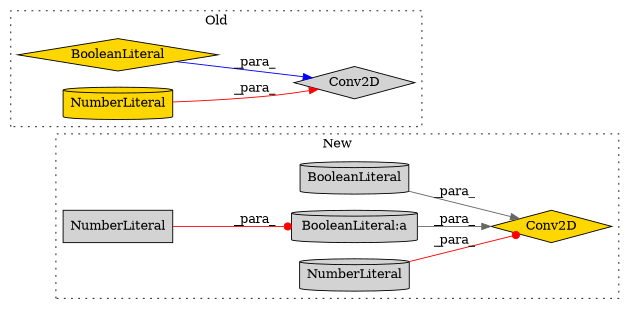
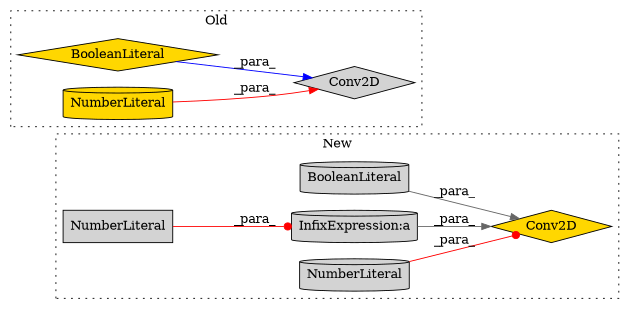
  digraph {
    rankdir=LR
    fontname="DejaVu Serif"
    node [a=34 l=1 shape=cylinder style=filled fillcolor=lightgrey fontname="DejaVu Serif"]
    edge [color=red arrowhead=normal fontname="DejaVu Serif"]
    n1 [a=32 l="7,1" label=Conv2D s="902,932" shape=diamond fillcolor=gold]
    n2 [a=9 l=5 label=BooleanLiteral s=927]
-   n3 [a=27 l=3 label="BooleanLiteral:a" s=920]
+   n3 [a=27 l=3 label="InfixExpression:a" s=920]
    n4 [label=NumberLiteral s=923 shape=box]
    n5 [label=NumberLiteral s=925]
    n6 [a=32 l="7,1" label=Conv2D s="950,976" shape=diamond]
    n7 [a=9 l=5 label=BooleanLiteral s=971 shape=diamond fillcolor=gold]
    n8 [label=NumberLiteral s=969 fillcolor=gold]
    subgraph cluster_1 {
      label=New
      style=dotted
      n1
      n2
      n3
      n4
      n5
    }
    subgraph cluster_2 {
      label=Old
      style=dotted
      n6
      n7
      n8
    }
    n2 -> n1 [label=_para_ color=gray40]
    n3 -> n1 [label=_para_ color=gray40]
    n4 -> n3 [label=_para_ arrowhead=dot]
    n5 -> n1 [label=_para_ arrowhead=dot]
    n7 -> n6 [label=_para_ color=blue]
    n8 -> n6 [label=_para_]
  }
